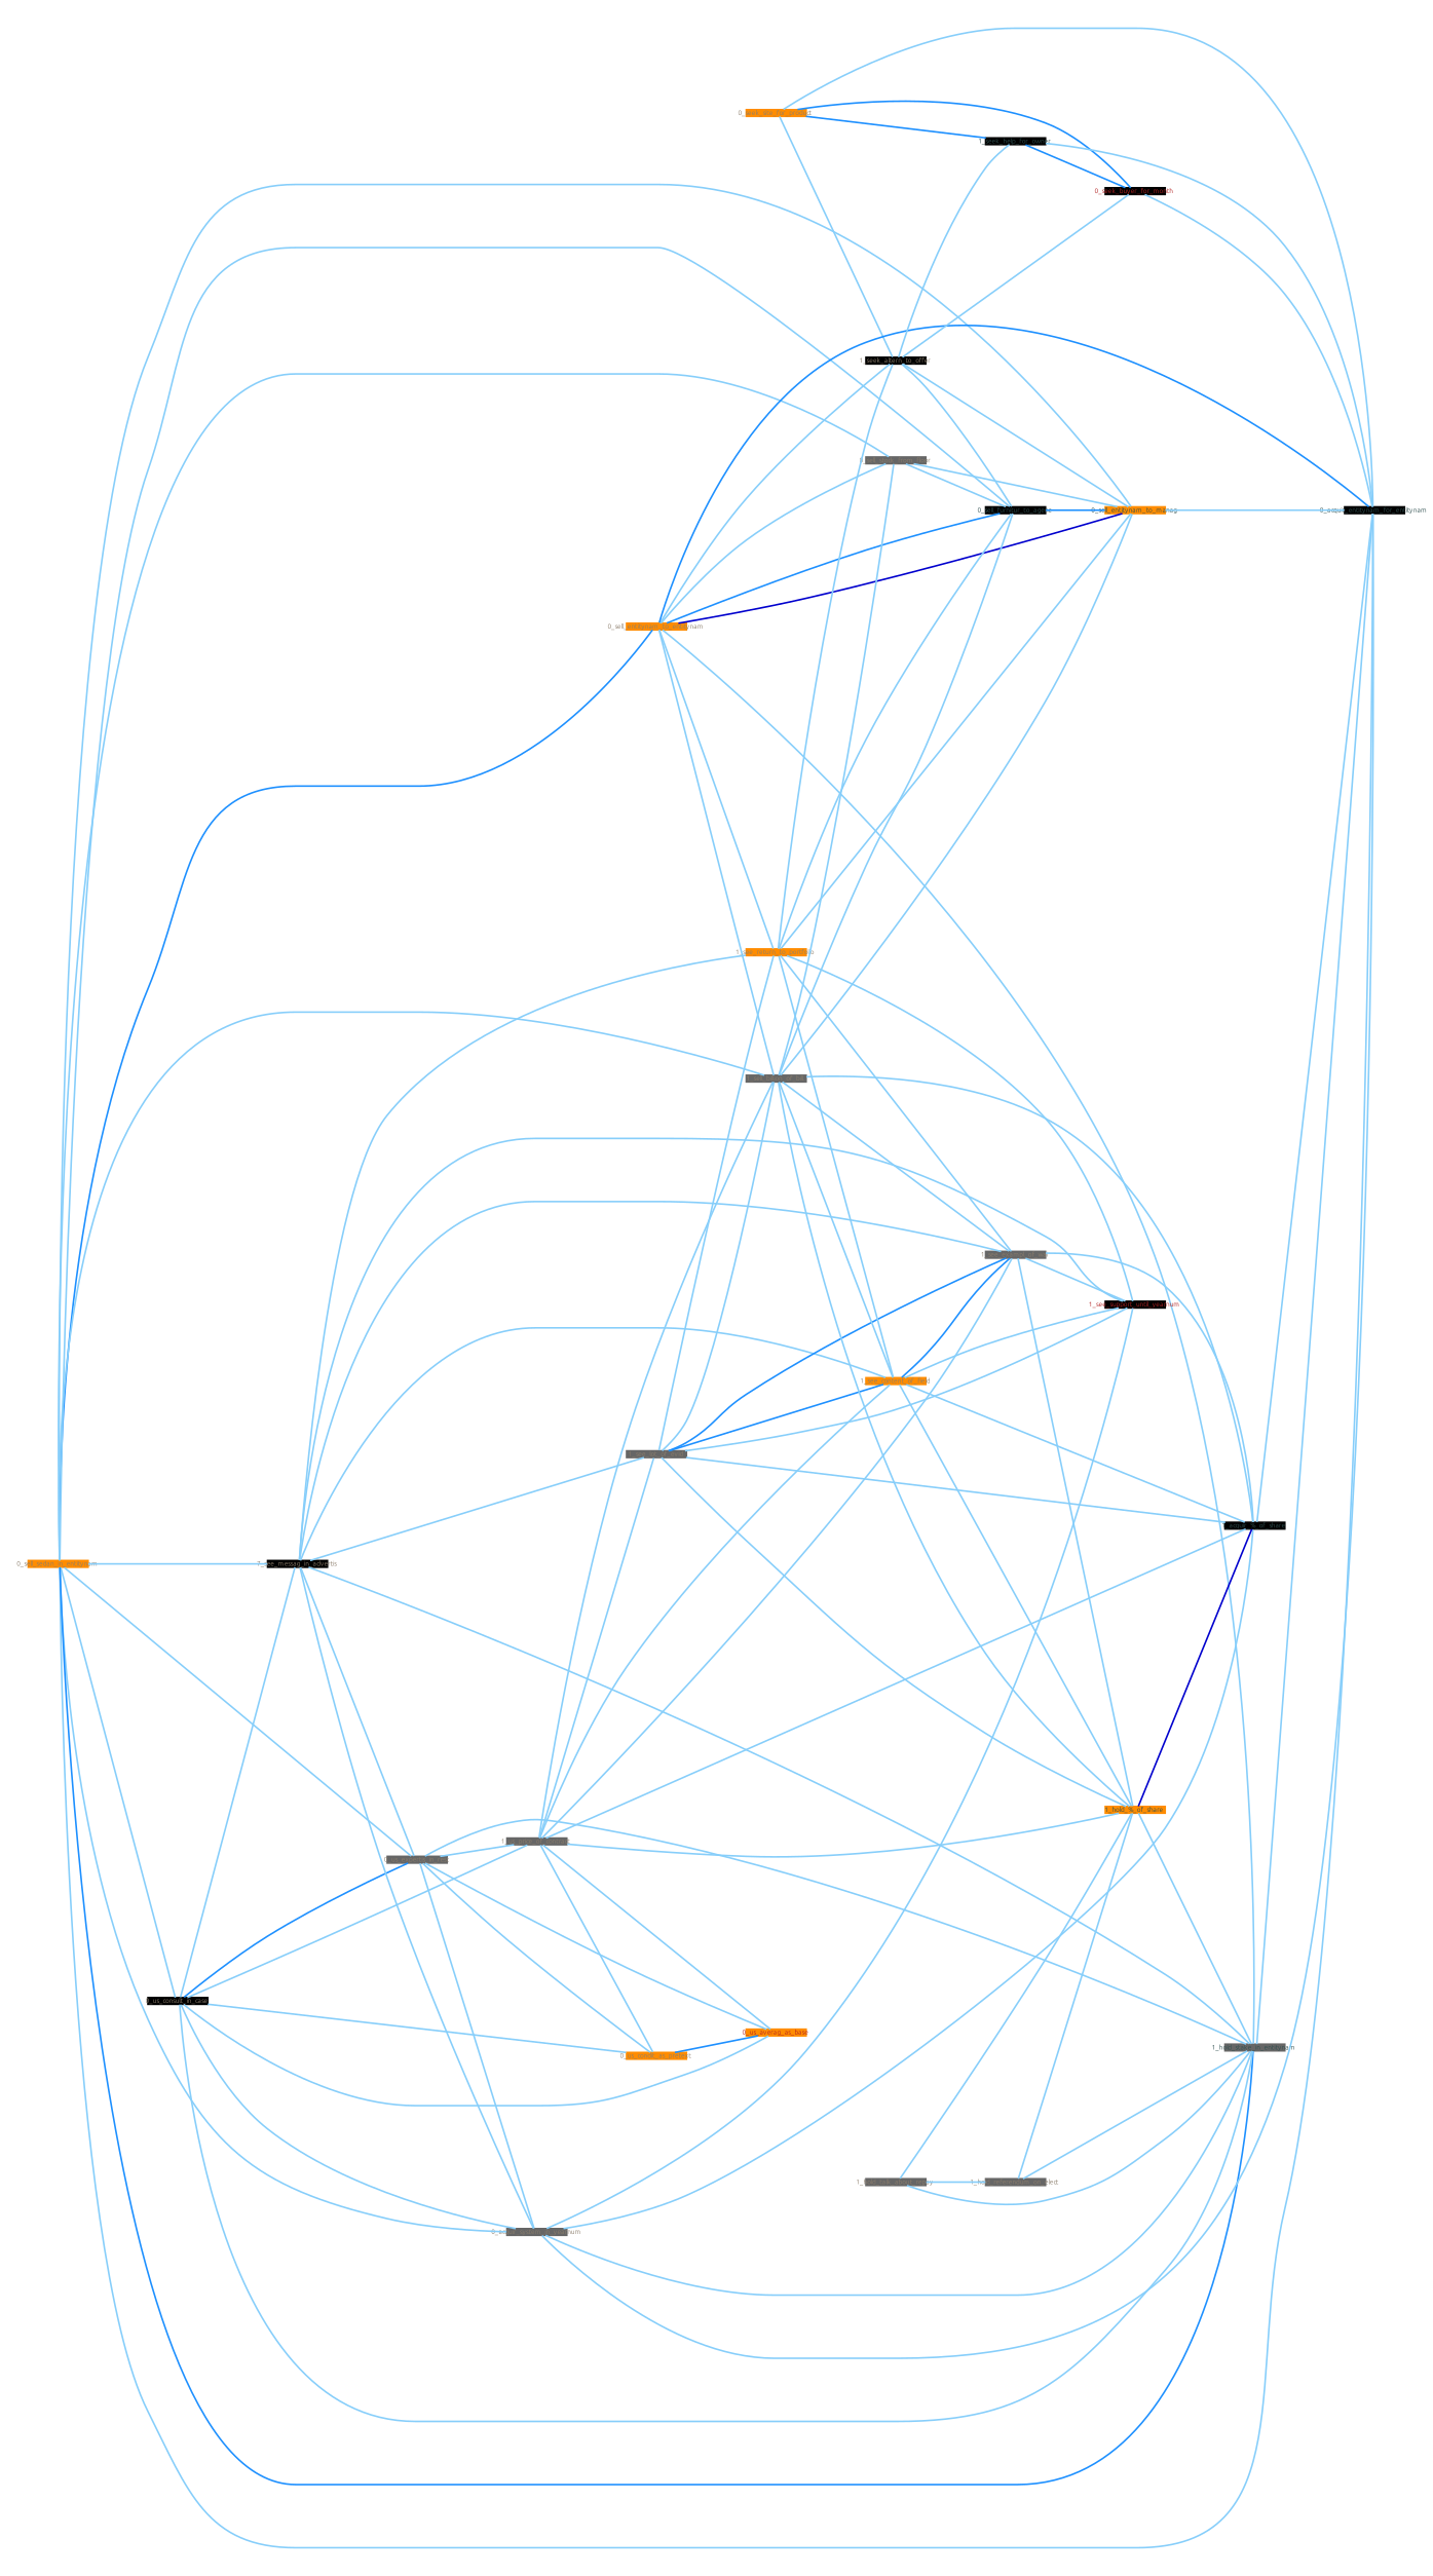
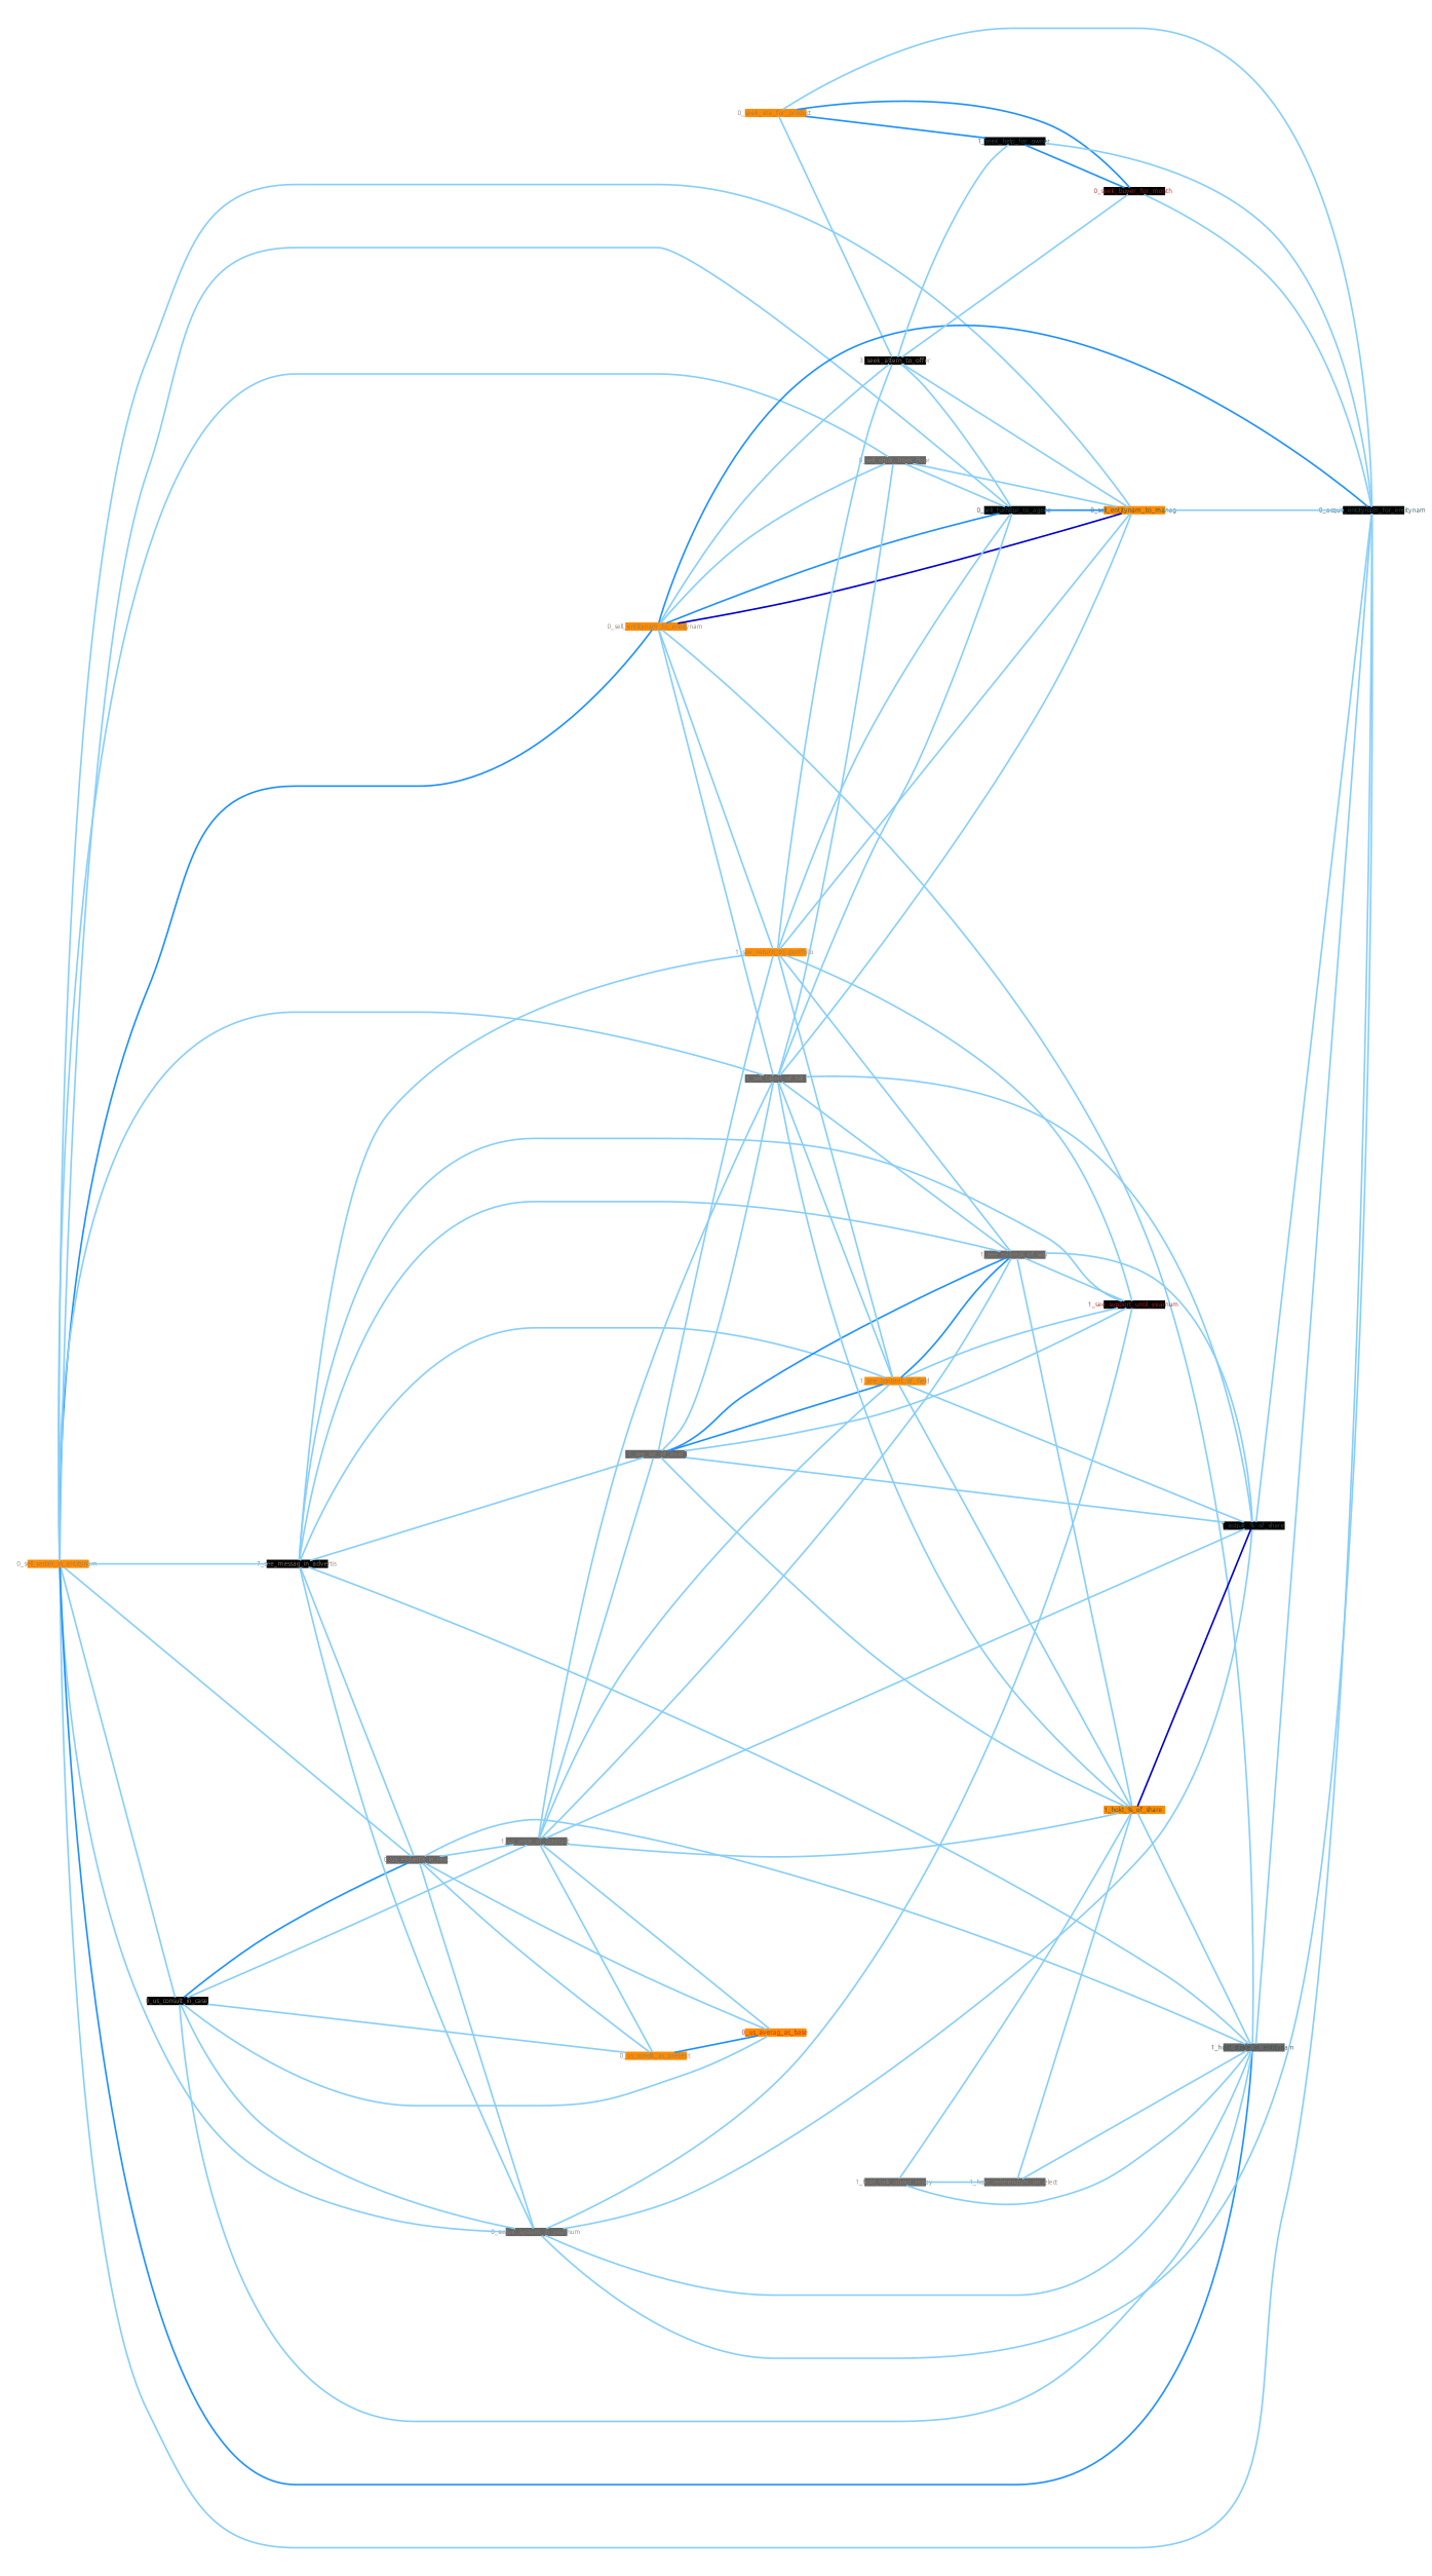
  graph {
    fontname=Ubuntu
    rankdir=LR
    node [color=gray40 fixedsize=true fontcolor="#8b7d6b" fontname=Ubuntu fontsize=4 shape=polygon style=filled]
    edge [color="#87cefa" fontname=Ubuntu w=1]
    "0_seek_site_for_product " [color=darkorange height=.06 width=.5]
    "0_sell_sedan_in_entitynam " [color=darkorange height=.06 width=.5]
    "0_sell_entitynam_to_entitynam " [color=darkorange height=.06 width=.5]
    "0_us_consult_in_case " [color=black height=.06 width=.5]
    "1_hold_talk_about_repay " [height=.06 width=.5]
    n6 [color=black height=.06 label="7_see_messag_in_advertis" width=.5]
    "0_us_expertis_in_rest " [height=.06 width=.5]
    "1_us_price_of_contract " [height=.06 width=.5]
    "1_see_lot_of_evid " [height=.06 width=.5]
    "1_sell_billion_of_bill " [height=.06 width=.5]
    "0_sell_stock_from_floor " [height=.06 width=.5]
    "1_see_return_to_portfolio " [color=darkorange height=.06 width=.5]
    "1_see_content_of_field " [color=darkorange height=.06 width=.5]
    "0_us_condit_as_pretext " [color=darkorange height=.06 width=.5]
-   "1_seek_altern_to_offer " [color=black height=.06 width=.5]
+   "1_seek_altern_to_offer " [color=black height=.06 width=.5 label="3_seek_altern_to_offer"]
    "1_hold_referendum_on_elect " [height=.06 width=.5]
    "1_see_exampl_of_wai " [height=.06 width=.5]
    "0_acquir_system_in_yearnum " [height=.06 width=.5]
    "0_seek_buyer_for_month " [color=black fontcolor="#b22222" height=.06 width=.5]
    "1_see_support_until_yearnum " [color=black fontcolor="#b22222" height=.06 width=.5]
    "0_us_averag_as_base " [color=darkorange fontcolor="#b22222" height=.06 width=.5]
    "1_seek_help_for_owner " [color=black fontcolor="#2f4f4f" height=.06 width=.5]
    "0_acquir_entitynam_for_entitynam " [color=black fontcolor="#2f4f4f" height=.06 width=.5]
    "1_hold_stake_in_entitynam " [fontcolor="#2f4f4f" height=.06 width=.5]
    "0_sell_furnitur_to_agenc " [color=black fontcolor="#2f4f4f" height=.06 width=.5]
    "0_sell_entitynam_to_manag " [color=darkorange fontcolor="#2f4f4f" height=.06 width=.5]
    "1_hold_%_of_share " [color=darkorange fontcolor="#2f4f4f" height=.06 width=.5]
    "1_acquir_%_of_share " [color=black fontcolor="#2f4f4f" height=.06 width=.5]
    subgraph sub_1 {
      "0_seek_site_for_product "
      "0_sell_sedan_in_entitynam "
      "0_sell_entitynam_to_entitynam "
      "0_us_consult_in_case "
      "1_hold_talk_about_repay "
      n6
      "0_us_expertis_in_rest "
      "1_us_price_of_contract "
      "1_see_lot_of_evid "
      "1_sell_billion_of_bill "
      "0_sell_stock_from_floor "
      "1_see_return_to_portfolio "
      "1_see_content_of_field "
      "0_us_condit_as_pretext "
      "1_seek_altern_to_offer "
      "1_hold_referendum_on_elect "
      "1_see_exampl_of_wai "
      "0_acquir_system_in_yearnum "
    }
    subgraph sub_2 {
      "0_seek_buyer_for_month "
      "1_see_support_until_yearnum "
      "0_us_averag_as_base "
    }
    "0_seek_site_for_product " -- "1_seek_altern_to_offer "
    "0_seek_site_for_product " -- "0_seek_buyer_for_month " [color="#1e90ff" w=2]
    "0_seek_site_for_product " -- "1_seek_help_for_owner " [color="#1e90ff" w=2]
    "0_seek_site_for_product " -- "0_acquir_entitynam_for_entitynam "
    "0_sell_sedan_in_entitynam " -- "0_sell_entitynam_to_entitynam " [color="#1e90ff" w=2]
    "0_sell_sedan_in_entitynam " -- "0_us_consult_in_case "
    "0_sell_sedan_in_entitynam " -- n6
    "0_sell_sedan_in_entitynam " -- "0_us_expertis_in_rest "
    "0_sell_sedan_in_entitynam " -- "1_sell_billion_of_bill "
    "0_sell_sedan_in_entitynam " -- "0_sell_stock_from_floor "
    "0_sell_sedan_in_entitynam " -- "0_acquir_system_in_yearnum "
    "0_sell_sedan_in_entitynam " -- "0_acquir_entitynam_for_entitynam "
    "0_sell_sedan_in_entitynam " -- "1_hold_stake_in_entitynam " [color="#1e90ff" w=2]
    "0_sell_sedan_in_entitynam " -- "0_sell_furnitur_to_agenc "
    "0_sell_sedan_in_entitynam " -- "0_sell_entitynam_to_manag "
    "0_sell_entitynam_to_entitynam " -- "1_sell_billion_of_bill "
    "0_sell_entitynam_to_entitynam " -- "0_sell_stock_from_floor "
    "0_sell_entitynam_to_entitynam " -- "1_see_return_to_portfolio "
    "0_sell_entitynam_to_entitynam " -- "1_seek_altern_to_offer "
    "0_sell_entitynam_to_entitynam " -- "0_acquir_entitynam_for_entitynam " [color="#1e90ff" w=2]
    "0_sell_entitynam_to_entitynam " -- "1_hold_stake_in_entitynam "
    "0_sell_entitynam_to_entitynam " -- "0_sell_furnitur_to_agenc " [color="#1e90ff" w=2]
    "0_sell_entitynam_to_entitynam " -- "0_sell_entitynam_to_manag " [color="#0000cd" w=3]
-   "0_us_consult_in_case " -- n6
    "0_us_consult_in_case " -- "0_us_expertis_in_rest " [color="#1e90ff" w=2]
    "0_us_consult_in_case " -- "1_us_price_of_contract "
    "0_us_consult_in_case " -- "0_us_condit_as_pretext "
    "0_us_consult_in_case " -- "0_acquir_system_in_yearnum "
    "0_us_consult_in_case " -- "0_us_averag_as_base "
    "0_us_consult_in_case " -- "1_hold_stake_in_entitynam "
    "1_hold_talk_about_repay " -- "1_hold_referendum_on_elect "
    "1_hold_talk_about_repay " -- "1_hold_stake_in_entitynam "
    "1_hold_talk_about_repay " -- "1_hold_%_of_share "
    n6 -- "0_us_expertis_in_rest "
    n6 -- "1_see_lot_of_evid "
    n6 -- "1_see_return_to_portfolio "
    n6 -- "1_see_content_of_field "
    n6 -- "1_see_exampl_of_wai "
    n6 -- "0_acquir_system_in_yearnum "
    n6 -- "1_see_support_until_yearnum "
    n6 -- "1_hold_stake_in_entitynam "
    "0_us_expertis_in_rest " -- "1_us_price_of_contract "
    "0_us_expertis_in_rest " -- "0_us_condit_as_pretext "
    "0_us_expertis_in_rest " -- "0_acquir_system_in_yearnum "
    "0_us_expertis_in_rest " -- "0_us_averag_as_base "
    "0_us_expertis_in_rest " -- "1_hold_stake_in_entitynam "
    "1_us_price_of_contract " -- "1_see_lot_of_evid "
    "1_us_price_of_contract " -- "1_sell_billion_of_bill "
    "1_us_price_of_contract " -- "1_see_content_of_field "
    "1_us_price_of_contract " -- "0_us_condit_as_pretext "
    "1_us_price_of_contract " -- "1_see_exampl_of_wai "
    "1_us_price_of_contract " -- "0_us_averag_as_base "
    "1_us_price_of_contract " -- "1_hold_%_of_share "
    "1_us_price_of_contract " -- "1_acquir_%_of_share "
    "1_see_lot_of_evid " -- "1_sell_billion_of_bill "
    "1_see_lot_of_evid " -- "1_see_return_to_portfolio "
    "1_see_lot_of_evid " -- "1_see_content_of_field " [color="#1e90ff" w=2]
    "1_see_lot_of_evid " -- "1_see_exampl_of_wai " [color="#1e90ff" w=2]
    "1_see_lot_of_evid " -- "1_see_support_until_yearnum "
    "1_see_lot_of_evid " -- "1_hold_%_of_share "
    "1_see_lot_of_evid " -- "1_acquir_%_of_share "
    "1_sell_billion_of_bill " -- "0_sell_stock_from_floor "
    "1_sell_billion_of_bill " -- "1_see_content_of_field "
    "1_sell_billion_of_bill " -- "1_see_exampl_of_wai "
    "1_sell_billion_of_bill " -- "0_sell_furnitur_to_agenc "
    "1_sell_billion_of_bill " -- "0_sell_entitynam_to_manag "
    "1_sell_billion_of_bill " -- "1_hold_%_of_share "
    "1_sell_billion_of_bill " -- "1_acquir_%_of_share "
    "0_sell_stock_from_floor " -- "0_sell_furnitur_to_agenc "
    "0_sell_stock_from_floor " -- "0_sell_entitynam_to_manag "
    "1_see_return_to_portfolio " -- "1_see_content_of_field "
    "1_see_return_to_portfolio " -- "1_seek_altern_to_offer "
    "1_see_return_to_portfolio " -- "1_see_exampl_of_wai "
    "1_see_return_to_portfolio " -- "1_see_support_until_yearnum "
    "1_see_return_to_portfolio " -- "0_sell_furnitur_to_agenc "
    "1_see_return_to_portfolio " -- "0_sell_entitynam_to_manag "
    "1_see_content_of_field " -- "1_see_exampl_of_wai " [color="#1e90ff" w=2]
    "1_see_content_of_field " -- "1_see_support_until_yearnum "
    "1_see_content_of_field " -- "1_hold_%_of_share "
    "1_see_content_of_field " -- "1_acquir_%_of_share "
    "0_us_condit_as_pretext " -- "0_us_averag_as_base " [color="#1e90ff" w=2]
    "1_seek_altern_to_offer " -- "0_seek_buyer_for_month "
    "1_seek_altern_to_offer " -- "1_seek_help_for_owner "
    "1_seek_altern_to_offer " -- "0_sell_furnitur_to_agenc "
    "1_seek_altern_to_offer " -- "0_sell_entitynam_to_manag "
    "1_hold_referendum_on_elect " -- "1_hold_stake_in_entitynam "
    "1_hold_referendum_on_elect " -- "1_hold_%_of_share "
    "1_see_exampl_of_wai " -- "1_see_support_until_yearnum "
    "1_see_exampl_of_wai " -- "1_hold_%_of_share "
    "1_see_exampl_of_wai " -- "1_acquir_%_of_share "
    "0_acquir_system_in_yearnum " -- "1_see_support_until_yearnum "
    "0_acquir_system_in_yearnum " -- "0_acquir_entitynam_for_entitynam "
    "0_acquir_system_in_yearnum " -- "1_hold_stake_in_entitynam "
    "0_acquir_system_in_yearnum " -- "1_acquir_%_of_share "
    "0_seek_buyer_for_month " -- "0_acquir_entitynam_for_entitynam "
    "1_seek_help_for_owner " -- "0_seek_buyer_for_month " [color="#1e90ff" w=2]
    "1_seek_help_for_owner " -- "0_acquir_entitynam_for_entitynam "
    "1_hold_stake_in_entitynam " -- "0_acquir_entitynam_for_entitynam "
    "0_sell_furnitur_to_agenc " -- "0_sell_entitynam_to_manag " [color="#1e90ff" w=2]
    "0_sell_entitynam_to_manag " -- "0_acquir_entitynam_for_entitynam "
    "1_hold_%_of_share " -- "1_hold_stake_in_entitynam "
    "1_hold_%_of_share " -- "1_acquir_%_of_share " [color="#0000cd" w=3]
    "1_acquir_%_of_share " -- "0_acquir_entitynam_for_entitynam "
  }
